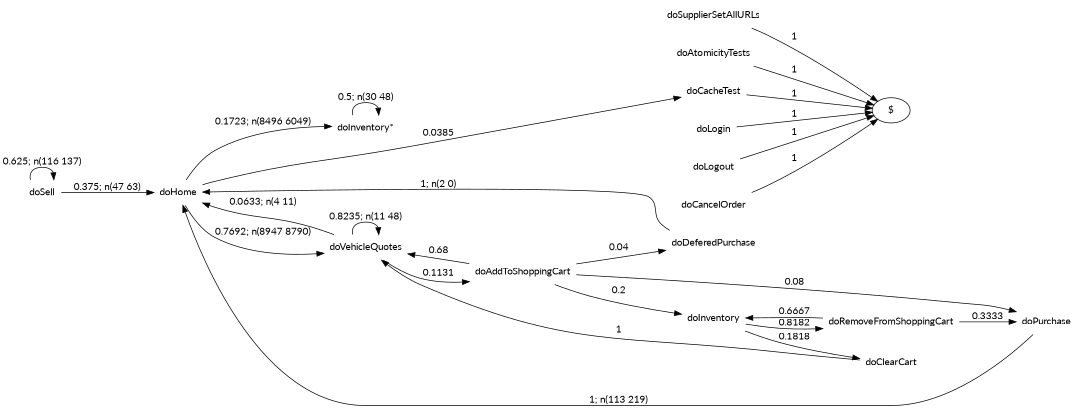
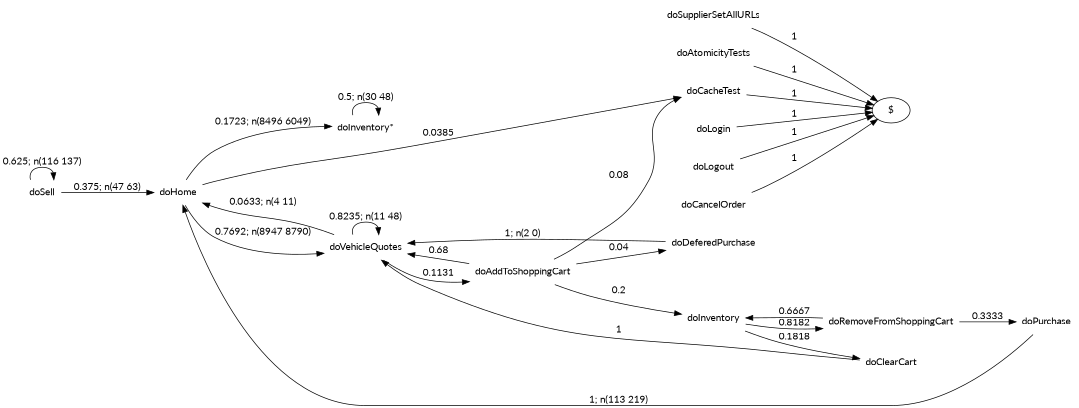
  digraph {
    fontname=Lato
    rankdir=LR
    node [fontname=Lato shape=none]
    edge [fontname=Lato style=solid]
    n1 [label="doInventory*"]
    n2 [label=doSell]
    n3 [label=doHome]
    n4 [label=doSupplierSetAllURLs]
    "$" [shape=""]
    n6 [label=doAtomicityTests]
    n7 [label=doCacheTest]
    n8 [label=doLogin]
    n9 [label=doVehicleQuotes]
    n10 [label=doAddToShoppingCart]
    n11 [label=doDeferedPurchase]
    n12 [label=doInventory]
    n13 [label=doPurchase]
    n14 [label=doClearCart]
    n15 [label=doRemoveFromShoppingCart]
    n16 [label=doLogout]
    n17 [label=doCancelOrder]
    n1 -> n1 [label="0.5; n(30 48)"]
    n2 -> n2 [label="0.625; n(116 137)"]
    n2 -> n3 [label="0.375; n(47 63)"]
    n3 -> n1 [label="0.1723; n(8496 6049)"]
    n3 -> n7 [label=0.0385]
    n3 -> n9 [label="0.7692; n(8947 8790)"]
    n4 -> "$" [label=1]
    n6 -> "$" [label=1]
    n7 -> "$" [label=1]
    n8 -> "$" [label=1]
    n9 -> n3 [label="0.0633; n(4 11)"]
    n9 -> n9 [label="0.8235; n(11 48)"]
    n9 -> n10 [label=0.1131]
    n10 -> n9 [label=0.68]
    n10 -> n11 [label=0.04]
    n10 -> n12 [label=0.2]
-   n10 -> n13 [label=0.08]
-   n11 -> n3 [label="1; n(2 0)"]
+   n10 -> n7 [label=0.08]
+   n11 -> n9 [label="1; n(2 0)"]
    n12 -> n14 [label=0.1818]
    n12 -> n15 [label=0.8182]
    n13 -> n3 [label="1; n(113 219)"]
    n14 -> n9 [label=1]
    n15 -> n12 [label=0.6667]
    n15 -> n13 [label=0.3333]
    n16 -> "$" [label=1]
    n17 -> "$" [label=1]
  }
